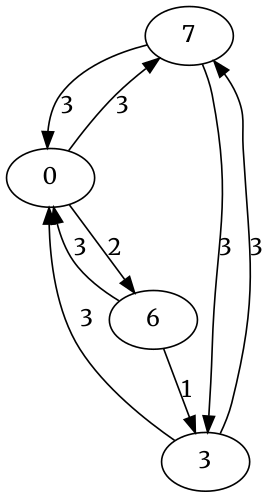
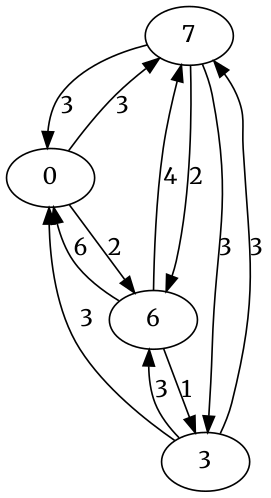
  strict digraph {
    fontname=Merriweather
    node [fontname=Merriweather]
    edge [fontname=Merriweather]
    n1 [label=7]
    0
    n3 [label=6]
    3
    n1 -> 0 [label=3]
+   n1 -> n3 [label=2]
    n1 -> 3 [label=3]
    0 -> n1 [label=3]
    0 -> n3 [label=2]
-   n3 -> 0 [label=3]
+   n3 -> n1 [label=4]
+   n3 -> 0 [label=6]
    n3 -> 3 [label=1]
    3 -> n1 [label=3]
    3 -> 0 [label=3]
+   3 -> n3 [label=3]
  }
